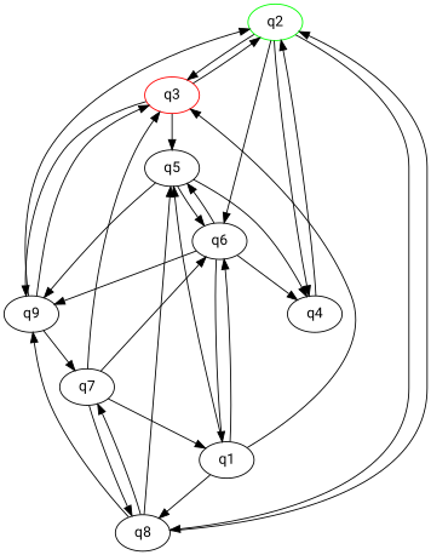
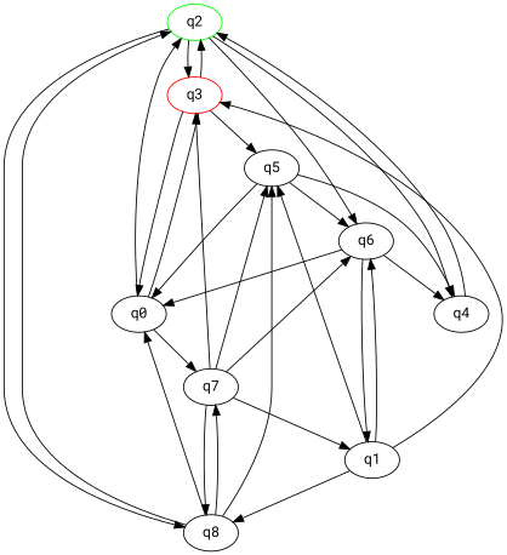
  digraph {
    fontname="Roboto Mono"
    node [fontname="Roboto Mono"]
    edge [fontname="Roboto Mono"]
    q2 [color=green initial=1]
    q3 [color=red final=1]
    q6
    q8
    q4
-   q0 [label=q9]
+   q0
    q5
    q1
    q7
    q2 -> q3
    q2 -> q6
    q2 -> q8
    q2 -> q4
    q3 -> q2
    q3 -> q0
    q3 -> q5
    q6 -> q4
    q6 -> q0
-   q6 -> q5
+   q7 -> q5
    q6 -> q1
    q8 -> q2
    q8 -> q0
    q8 -> q5
    q8 -> q7
    q4 -> q2
    q0 -> q2
    q0 -> q3
    q0 -> q7
    q5 -> q6
    q5 -> q4
    q5 -> q0
    q1 -> q3
    q1 -> q6
    q1 -> q8
    q1 -> q5
    q7 -> q3
    q7 -> q6
    q7 -> q8
    q7 -> q1
  }
